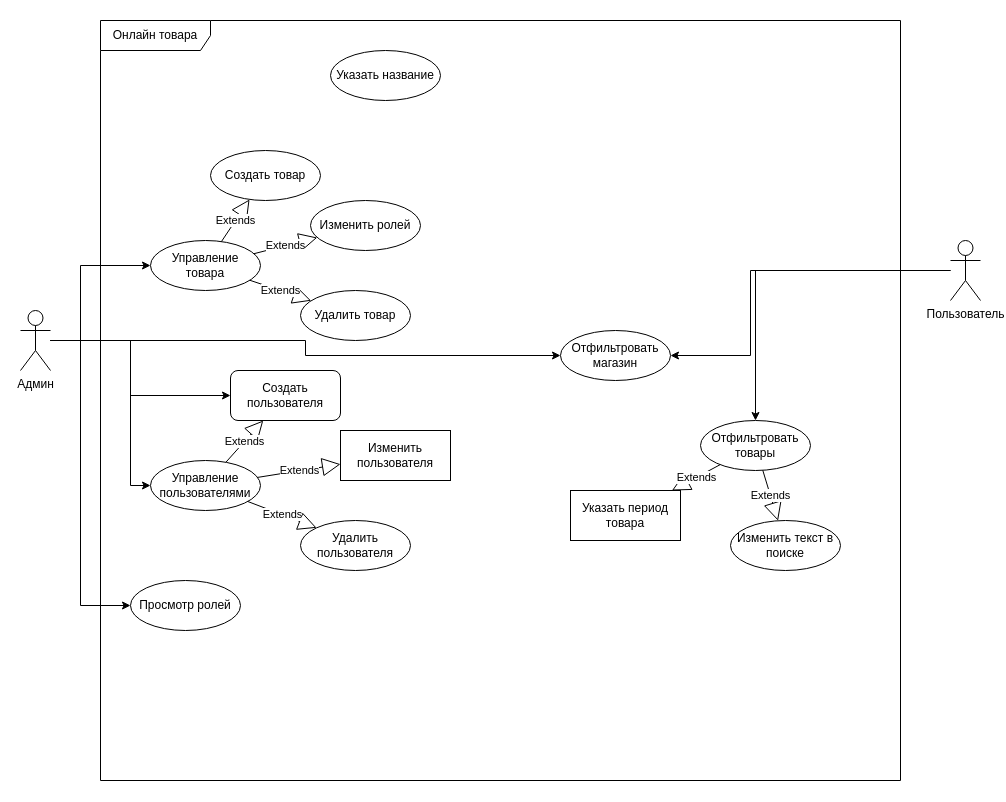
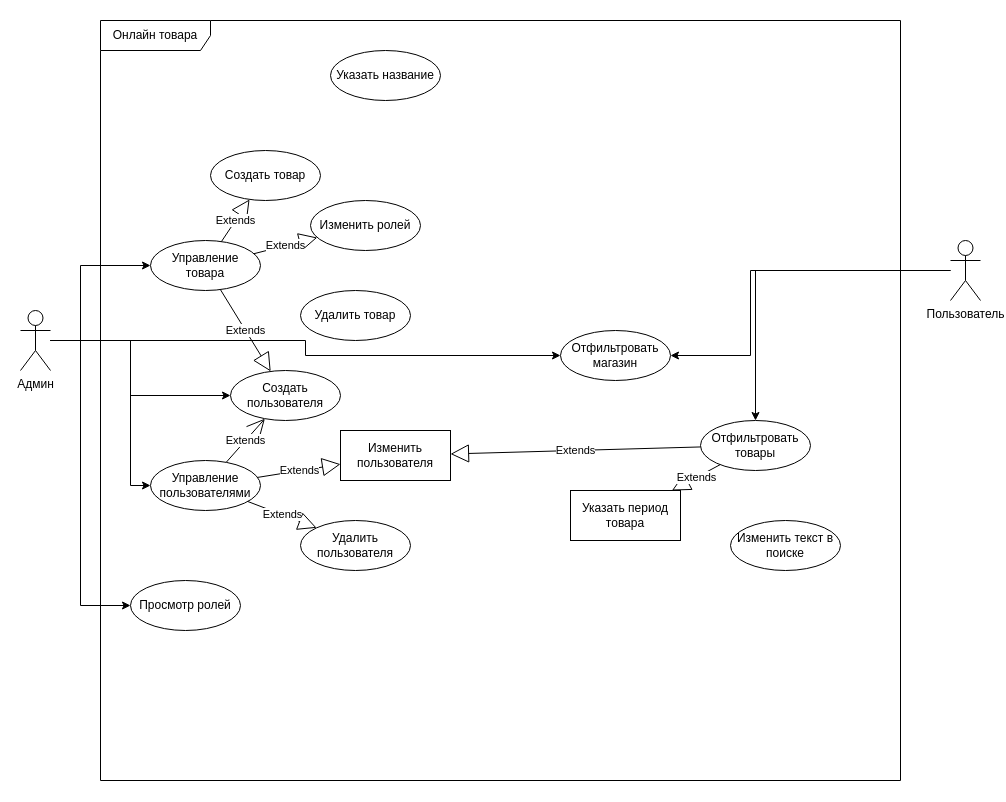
  <mxCell id="0" />
  <mxCell id="1" parent="0" />
  <mxCell id="2" style="edgeStyle=orthogonalEdgeStyle;rounded=0;orthogonalLoop=1;jettySize=auto;html=1;" parent="1" source="7" target="17" edge="1"><mxGeometry relative="1" as="geometry"><Array as="points"><mxPoint x="130" y="340" /><mxPoint x="130" y="395" /></Array></mxGeometry></mxCell>
  <mxCell id="3" style="edgeStyle=orthogonalEdgeStyle;rounded=0;orthogonalLoop=1;jettySize=auto;html=1;" parent="1" source="7" target="18" edge="1"><mxGeometry relative="1" as="geometry"><Array as="points"><mxPoint x="130" y="340" /><mxPoint x="130" y="485" /></Array></mxGeometry></mxCell>
  <mxCell id="4" style="edgeStyle=orthogonalEdgeStyle;rounded=0;orthogonalLoop=1;jettySize=auto;html=1;" parent="1" source="7" target="21" edge="1"><mxGeometry relative="1" as="geometry"><Array as="points"><mxPoint x="80" y="340" /><mxPoint x="80" y="605" /></Array></mxGeometry></mxCell>
  <mxCell id="5" style="edgeStyle=orthogonalEdgeStyle;rounded=0;orthogonalLoop=1;jettySize=auto;html=1;" parent="1" source="7" target="13" edge="1"><mxGeometry relative="1" as="geometry"><Array as="points"><mxPoint x="80" y="340" /><mxPoint x="80" y="265" /></Array></mxGeometry></mxCell>
  <mxCell id="6" style="edgeStyle=orthogonalEdgeStyle;rounded=0;orthogonalLoop=1;jettySize=auto;html=1;" parent="1" source="7" target="22" edge="1"><mxGeometry relative="1" as="geometry" /></mxCell>
  <mxCell id="7" value="Админ" style="shape=umlActor;verticalLabelPosition=bottom;verticalAlign=top;html=1;" parent="1" vertex="1"><mxGeometry x="20" y="310" width="30" height="60" as="geometry" /></mxCell>
  <mxCell id="8" value="Онлайн товара" style="shape=umlFrame;whiteSpace=wrap;html=1;pointerEvents=0;width=110;height=30;" parent="1" vertex="1"><mxGeometry x="100" y="20" width="800" height="760" as="geometry" /></mxCell>
  <mxCell id="9" style="edgeStyle=orthogonalEdgeStyle;rounded=0;orthogonalLoop=1;jettySize=auto;html=1;entryX=1;entryY=0.5;entryDx=0;entryDy=0;" parent="1" source="11" target="22" edge="1"><mxGeometry relative="1" as="geometry"><Array as="points"><mxPoint x="750" y="270" /><mxPoint x="750" y="355" /></Array></mxGeometry></mxCell>
  <mxCell id="10" style="edgeStyle=orthogonalEdgeStyle;rounded=0;orthogonalLoop=1;jettySize=auto;html=1;" parent="1" source="11" target="23" edge="1"><mxGeometry relative="1" as="geometry" /></mxCell>
  <mxCell id="11" value="Пользователь" style="shape=umlActor;verticalLabelPosition=bottom;verticalAlign=top;html=1;" parent="1" vertex="1"><mxGeometry x="950" y="240" width="30" height="60" as="geometry" /></mxCell>
  <mxCell id="12" value="Создать товар" style="ellipse;whiteSpace=wrap;html=1;" parent="1" vertex="1"><mxGeometry x="210" y="150" width="110" height="50" as="geometry" /></mxCell>
  <mxCell id="13" value="Управление товара" style="ellipse;whiteSpace=wrap;html=1;" parent="1" vertex="1"><mxGeometry x="150" y="240" width="110" height="50" as="geometry" /></mxCell>
  <mxCell id="14" value="Указать название" style="ellipse;whiteSpace=wrap;html=1;" parent="1" vertex="1"><mxGeometry x="330" y="50" width="110" height="50" as="geometry" /></mxCell>
  <mxCell id="15" value="Изменить ролей" style="ellipse;whiteSpace=wrap;html=1;" parent="1" vertex="1"><mxGeometry x="310" y="200" width="110" height="50" as="geometry" /></mxCell>
  <mxCell id="16" value="Удалить товар" style="ellipse;whiteSpace=wrap;html=1;" parent="1" vertex="1"><mxGeometry x="300" y="290" width="110" height="50" as="geometry" /></mxCell>
- <mxCell id="17" value="Создать пользователя" style="whiteSpace=wrap;html=1;rounded=1;" parent="1" vertex="1"><mxGeometry x="230" y="370" width="110" height="50" as="geometry" /></mxCell>
+ <mxCell id="17" value="Создать пользователя" style="ellipse;whiteSpace=wrap;html=1;" parent="1" vertex="1"><mxGeometry x="230" y="370" width="110" height="50" as="geometry" /></mxCell>
  <mxCell id="18" value="Управление пользователями" style="ellipse;whiteSpace=wrap;html=1;" parent="1" vertex="1"><mxGeometry x="150" y="460" width="110" height="50" as="geometry" /></mxCell>
  <mxCell id="19" value="Изменить пользователя" style="whiteSpace=wrap;html=1;rounded=0;" parent="1" vertex="1"><mxGeometry x="340" y="430" width="110" height="50" as="geometry" /></mxCell>
  <mxCell id="20" value="Удалить пользователя" style="ellipse;whiteSpace=wrap;html=1;" parent="1" vertex="1"><mxGeometry x="300" y="520" width="110" height="50" as="geometry" /></mxCell>
  <mxCell id="21" value="Просмотр ролей" style="ellipse;whiteSpace=wrap;html=1;" parent="1" vertex="1"><mxGeometry x="130" y="580" width="110" height="50" as="geometry" /></mxCell>
  <mxCell id="22" value="Отфильтровать магазин" style="ellipse;whiteSpace=wrap;html=1;" parent="1" vertex="1"><mxGeometry x="560" y="330" width="110" height="50" as="geometry" /></mxCell>
  <mxCell id="23" value="Отфильтровать товары" style="ellipse;whiteSpace=wrap;html=1;" parent="1" vertex="1"><mxGeometry x="700" y="420" width="110" height="50" as="geometry" /></mxCell>
  <mxCell id="24" value="Указать период товара" style="whiteSpace=wrap;html=1;rounded=0;" parent="1" vertex="1"><mxGeometry x="570" y="490" width="110" height="50" as="geometry" /></mxCell>
  <mxCell id="25" value="Изменить текст в поиске" style="ellipse;whiteSpace=wrap;html=1;" parent="1" vertex="1"><mxGeometry x="730" y="520" width="110" height="50" as="geometry" /></mxCell>
  <mxCell id="26" value="Extends" style="endArrow=block;endSize=16;endFill=0;html=1;rounded=0;entryX=0;entryY=0;entryDx=0;entryDy=0;" parent="1" source="18" target="20" edge="1"><mxGeometry width="160" relative="1" as="geometry"><mxPoint x="390" y="650" as="sourcePoint" /><mxPoint x="550" y="650" as="targetPoint" /></mxGeometry></mxCell>
  <mxCell id="27" value="Extends" style="endArrow=block;endSize=16;endFill=0;html=1;rounded=0;" parent="1" source="18" target="19" edge="1"><mxGeometry width="160" relative="1" as="geometry"><mxPoint x="290" y="410" as="sourcePoint" /><mxPoint x="450" y="410" as="targetPoint" /></mxGeometry></mxCell>
- <mxCell id="28" value="Extends" style="endArrow=block;endSize=16;endFill=0;html=1;rounded=0;" parent="1" source="18" target="17" edge="1"><mxGeometry width="160" relative="1" as="geometry"><mxPoint x="267" y="487" as="sourcePoint" /><mxPoint x="353" y="473" as="targetPoint" /></mxGeometry></mxCell>
+ <mxCell id="28" value="Extends" style="endArrow=open;endSize=16;endFill=0;html=1;rounded=0;" parent="1" source="18" target="17" edge="1"><mxGeometry width="160" relative="1" as="geometry"><mxPoint x="267" y="487" as="sourcePoint" /><mxPoint x="353" y="473" as="targetPoint" /></mxGeometry></mxCell>
  <mxCell id="29" value="Extends" style="endArrow=block;endSize=16;endFill=0;html=1;rounded=0;" parent="1" source="13" target="12" edge="1"><mxGeometry width="160" relative="1" as="geometry"><mxPoint x="210" y="240" as="sourcePoint" /><mxPoint x="296" y="226" as="targetPoint" /></mxGeometry></mxCell>
- <mxCell id="30" value="Extends" style="endArrow=block;endSize=16;endFill=0;html=1;rounded=0;" parent="1" source="13" target="16" edge="1"><mxGeometry width="160" relative="1" as="geometry"><mxPoint x="287" y="507" as="sourcePoint" /><mxPoint x="373" y="493" as="targetPoint" /></mxGeometry></mxCell>
+ <mxCell id="30" value="Extends" style="endArrow=block;endSize=16;endFill=0;html=1;rounded=0;" parent="1" source="13" target="17" edge="1"><mxGeometry width="160" relative="1" as="geometry"><mxPoint x="287" y="507" as="sourcePoint" /><mxPoint x="373" y="493" as="targetPoint" /></mxGeometry></mxCell>
  <mxCell id="31" value="Extends" style="endArrow=block;endSize=16;endFill=0;html=1;rounded=0;" parent="1" source="13" target="15" edge="1"><mxGeometry width="160" relative="1" as="geometry"><mxPoint x="297" y="517" as="sourcePoint" /><mxPoint x="383" y="503" as="targetPoint" /></mxGeometry></mxCell>
  <mxCell id="32" value="Extends" style="endArrow=block;endSize=16;endFill=0;html=1;rounded=0;" parent="1" source="23" target="24" edge="1"><mxGeometry width="160" relative="1" as="geometry"><mxPoint x="307" y="527" as="sourcePoint" /><mxPoint x="393" y="513" as="targetPoint" /></mxGeometry></mxCell>
- <mxCell id="33" value="Extends" style="endArrow=block;endSize=16;endFill=0;html=1;rounded=0;" parent="1" source="23" target="25" edge="1"><mxGeometry width="160" relative="1" as="geometry"><mxPoint x="317" y="537" as="sourcePoint" /><mxPoint x="403" y="523" as="targetPoint" /></mxGeometry></mxCell>
+ <mxCell id="33" value="Extends" style="endArrow=block;endSize=16;endFill=0;html=1;rounded=0;" parent="1" source="23" target="19" edge="1"><mxGeometry width="160" relative="1" as="geometry"><mxPoint x="317" y="537" as="sourcePoint" /><mxPoint x="403" y="523" as="targetPoint" /></mxGeometry></mxCell>
